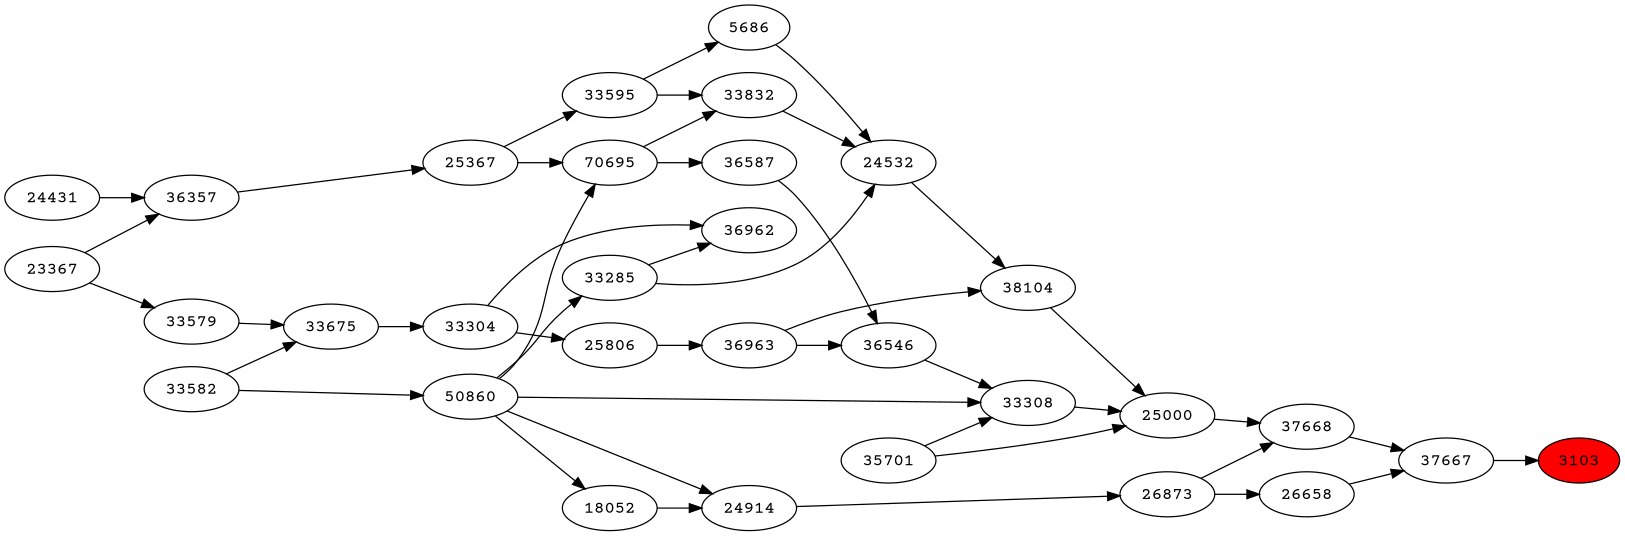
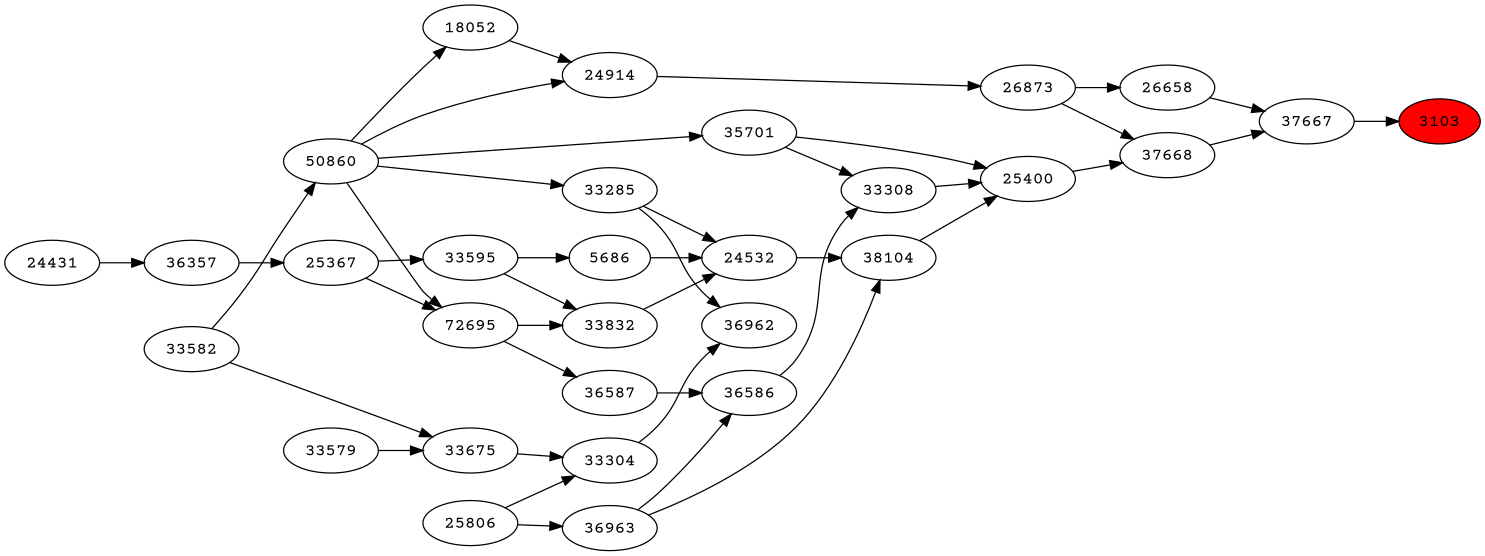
  strict digraph {
    fontname="Courier Prime"
    rankdir=LR
    node [fontname="Courier Prime"]
    edge [fontname="Courier Prime"]
    n1 [fillcolor=red label=3103 style=filled]
    n2 [label=37667]
    n3 [label=26658]
    n4 [label=37668]
    n5 [label=26873]
-   n6 [label=25000]
+   n6 [label=25400]
    n7 [label=24914]
    n8 [label=33308]
    n9 [label=38104]
    n10 [label=35701]
    n11 [label=18052]
    n12 [label=50860]
    n13 [label=33285]
-   n14 [label=70695]
+   n14 [label=72695]
    n15 [label=24532]
    n16 [label=36962]
    n17 [label=36587]
    n18 [label=33832]
-   n19 [label=36546]
+   n19 [label=36586]
    n20 [label=36963]
    n21 [label=33582]
    n22 [label=33675]
    n23 [label=5686]
    n24 [label=25806]
    n25 [label=33304]
    n26 [label=33595]
    n27 [label=33579]
    n28 [label=25367]
-   n29 [label=23367]
    n30 [label=36357]
    n31 [label=24431]
    n2 -> n1
    n3 -> n2
    n4 -> n2
    n5 -> n3
    n5 -> n4
    n6 -> n4
    n7 -> n5
    n8 -> n6
    n9 -> n6
    n10 -> n6
    n10 -> n8
    n11 -> n7
    n12 -> n7
-   n12 -> n8
+   n12 -> n10
    n12 -> n11
    n12 -> n13
    n12 -> n14
    n13 -> n15
    n13 -> n16
    n14 -> n17
    n14 -> n18
    n15 -> n9
    n17 -> n19
    n18 -> n15
    n19 -> n8
    n20 -> n9
    n20 -> n19
    n21 -> n12
    n21 -> n22
    n22 -> n25
    n23 -> n15
    n24 -> n20
    n25 -> n16
-   n25 -> n24
+   n24 -> n25
    n26 -> n18
    n26 -> n23
    n27 -> n22
    n28 -> n14
    n28 -> n26
-   n29 -> n27
-   n29 -> n30
    n30 -> n28
    n31 -> n30
  }
